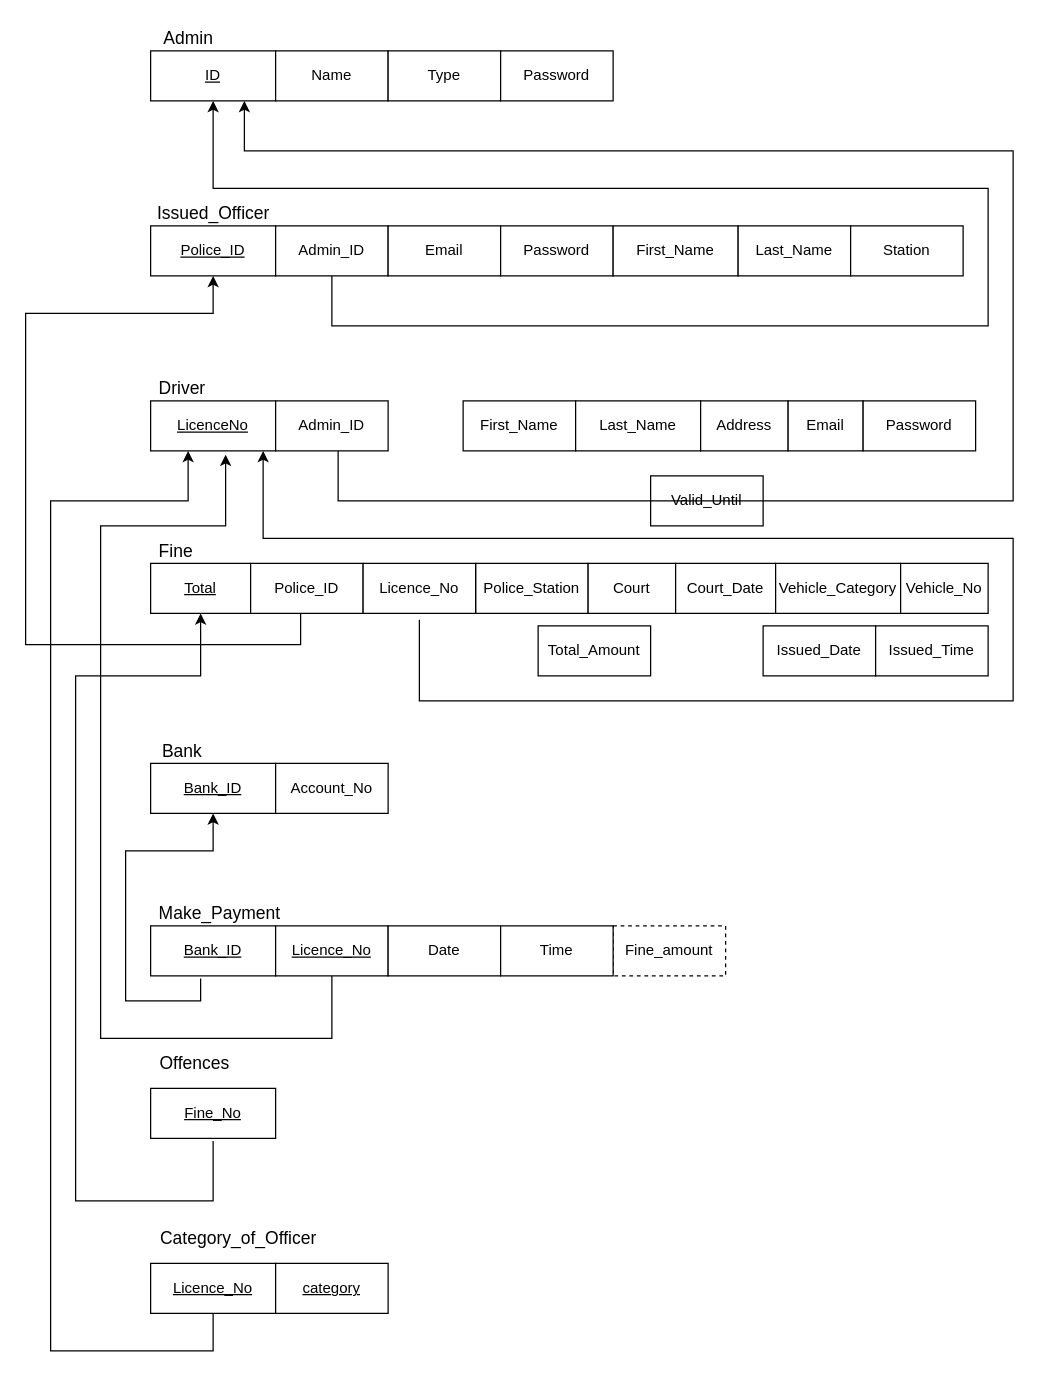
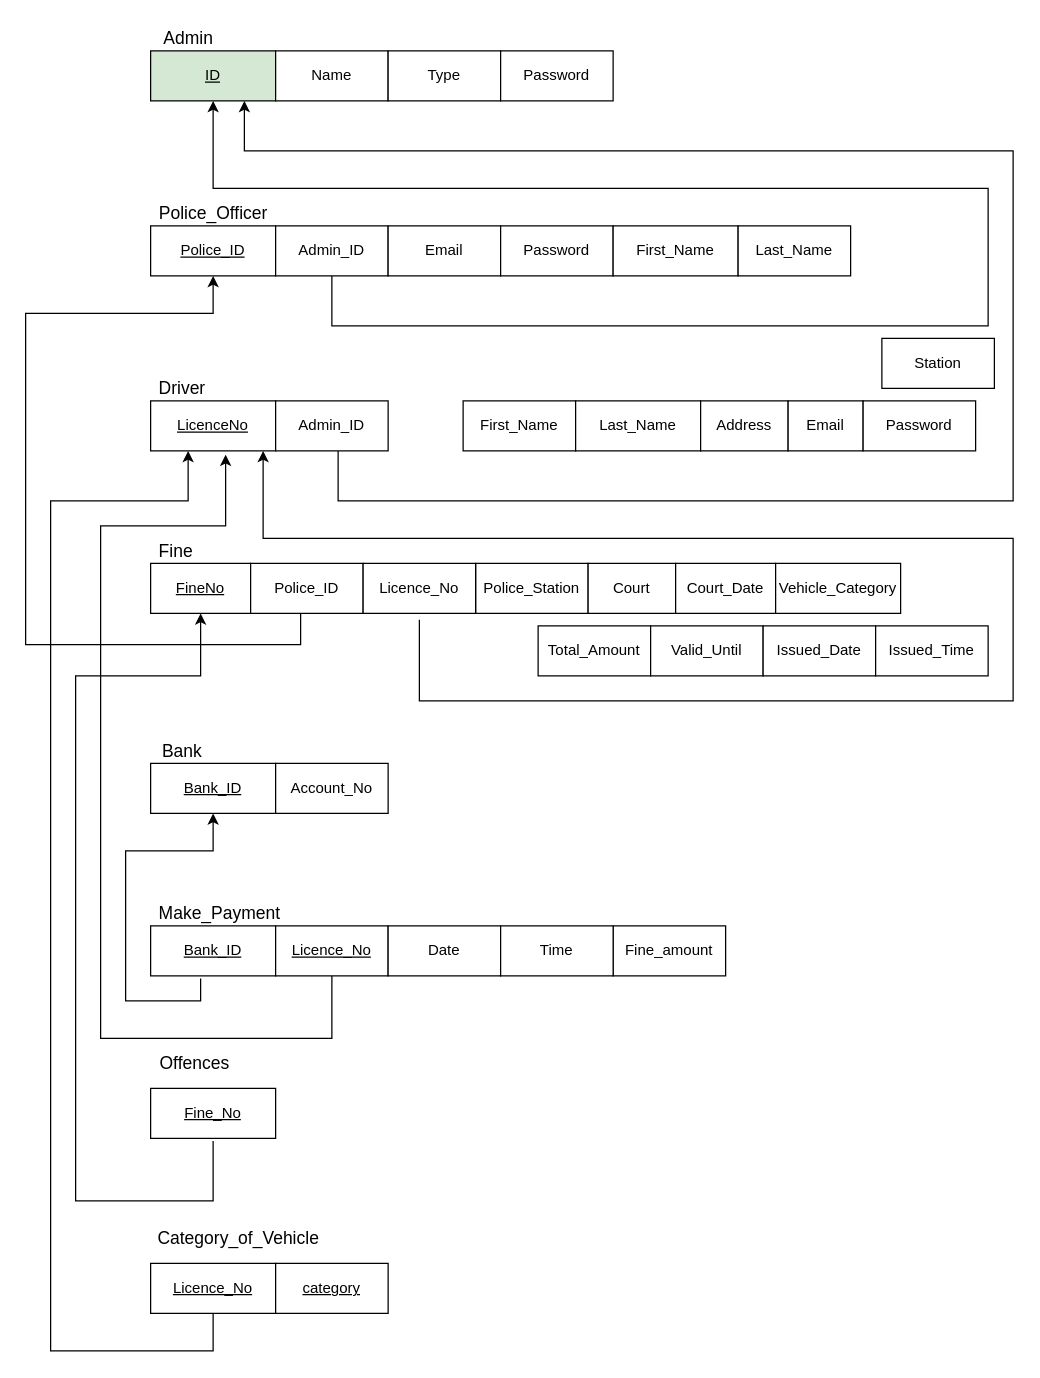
  <mxCell id="0" />
  <mxCell id="1" parent="0" />
  <mxCell id="2" value="&lt;font style=&quot;font-size: 14px&quot;&gt;Admin&lt;/font&gt;" style="text;html=1;align=center;verticalAlign=middle;resizable=0;points=[];autosize=1;" parent="1" vertex="1"><mxGeometry x="120" y="20" width="60" height="20" as="geometry" /></mxCell>
- <mxCell id="3" value="&lt;font style=&quot;font-size: 14px&quot;&gt;Issued_Officer&lt;/font&gt;" style="text;html=1;align=center;verticalAlign=middle;resizable=0;points=[];autosize=1;" parent="1" vertex="1"><mxGeometry x="120" y="160" width="100" height="20" as="geometry" /></mxCell>
+ <mxCell id="3" value="&lt;font style=&quot;font-size: 14px&quot;&gt;Police_Officer&lt;/font&gt;" style="text;html=1;align=center;verticalAlign=middle;resizable=0;points=[];autosize=1;" parent="1" vertex="1"><mxGeometry x="120" y="160" width="100" height="20" as="geometry" /></mxCell>
  <mxCell id="4" value="&lt;font style=&quot;font-size: 14px&quot;&gt;Driver&lt;/font&gt;" style="text;html=1;align=center;verticalAlign=middle;resizable=0;points=[];autosize=1;" parent="1" vertex="1"><mxGeometry x="120" y="300" width="50" height="20" as="geometry" /></mxCell>
  <mxCell id="5" value="&lt;font style=&quot;font-size: 14px&quot;&gt;Fine&lt;/font&gt;" style="text;html=1;align=center;verticalAlign=middle;resizable=0;points=[];autosize=1;" parent="1" vertex="1"><mxGeometry x="120" y="430" width="40" height="20" as="geometry" /></mxCell>
  <mxCell id="6" value="&lt;font style=&quot;font-size: 14px&quot;&gt;Bank&lt;/font&gt;" style="text;html=1;align=center;verticalAlign=middle;resizable=0;points=[];autosize=1;" parent="1" vertex="1"><mxGeometry x="120" y="590" width="50" height="20" as="geometry" /></mxCell>
  <mxCell id="7" value="&lt;font style=&quot;font-size: 14px&quot;&gt;Make_Payment&lt;/font&gt;" style="text;html=1;align=center;verticalAlign=middle;resizable=0;points=[];autosize=1;" parent="1" vertex="1"><mxGeometry x="120" y="720" width="110" height="20" as="geometry" /></mxCell>
  <mxCell id="8" value="&lt;font style=&quot;font-size: 14px&quot;&gt;Offences&lt;/font&gt;" style="text;html=1;align=center;verticalAlign=middle;resizable=0;points=[];autosize=1;" parent="1" vertex="1"><mxGeometry x="120" y="840" width="70" height="20" as="geometry" /></mxCell>
- <mxCell id="9" value="&lt;u&gt;&lt;font style=&quot;font-size: 12px&quot;&gt;ID&lt;/font&gt;&lt;/u&gt;" style="rounded=0;whiteSpace=wrap;html=1;" parent="1" vertex="1"><mxGeometry x="120" y="40" width="100" height="40" as="geometry" /></mxCell>
+ <mxCell id="9" value="&lt;u&gt;&lt;font style=&quot;font-size: 12px&quot;&gt;ID&lt;/font&gt;&lt;/u&gt;" style="rounded=0;whiteSpace=wrap;html=1;fillColor=#d5e8d4;" parent="1" vertex="1"><mxGeometry x="120" y="40" width="100" height="40" as="geometry" /></mxCell>
  <mxCell id="10" value="Name" style="rounded=0;whiteSpace=wrap;html=1;" parent="1" vertex="1"><mxGeometry x="220" y="40" width="90" height="40" as="geometry" /></mxCell>
  <mxCell id="11" value="Type" style="rounded=0;whiteSpace=wrap;html=1;" parent="1" vertex="1"><mxGeometry x="310" y="40" width="90" height="40" as="geometry" /></mxCell>
  <mxCell id="12" value="&lt;u&gt;&lt;font style=&quot;font-size: 12px&quot;&gt;Police_ID&lt;/font&gt;&lt;/u&gt;" style="rounded=0;whiteSpace=wrap;html=1;" parent="1" vertex="1"><mxGeometry x="120" y="180" width="100" height="40" as="geometry" /></mxCell>
  <mxCell id="13" value="Admin_ID" style="rounded=0;whiteSpace=wrap;html=1;" parent="1" vertex="1"><mxGeometry x="220" y="180" width="90" height="40" as="geometry" /></mxCell>
  <mxCell id="14" value="Email" style="rounded=0;whiteSpace=wrap;html=1;" parent="1" vertex="1"><mxGeometry x="310" y="180" width="90" height="40" as="geometry" /></mxCell>
  <mxCell id="15" value="Password" style="rounded=0;whiteSpace=wrap;html=1;" parent="1" vertex="1"><mxGeometry x="400" y="180" width="90" height="40" as="geometry" /></mxCell>
  <mxCell id="16" value="&lt;u&gt;&lt;font style=&quot;font-size: 12px&quot;&gt;LicenceNo&lt;/font&gt;&lt;/u&gt;" style="rounded=0;whiteSpace=wrap;html=1;" parent="1" vertex="1"><mxGeometry x="120" y="320" width="100" height="40" as="geometry" /></mxCell>
  <mxCell id="17" value="Admin_ID" style="rounded=0;whiteSpace=wrap;html=1;" parent="1" vertex="1"><mxGeometry x="220" y="320" width="90" height="40" as="geometry" /></mxCell>
  <mxCell id="18" value="First_Name" style="rounded=0;whiteSpace=wrap;html=1;" parent="1" vertex="1"><mxGeometry x="370" y="320" width="90" height="40" as="geometry" /></mxCell>
  <mxCell id="19" value="&lt;font style=&quot;font-size: 12px&quot;&gt;Last_Name&lt;/font&gt;" style="rounded=0;whiteSpace=wrap;html=1;" parent="1" vertex="1"><mxGeometry x="460" y="320" width="100" height="40" as="geometry" /></mxCell>
  <mxCell id="20" value="Address" style="rounded=0;whiteSpace=wrap;html=1;" parent="1" vertex="1"><mxGeometry x="560" y="320" width="70" height="40" as="geometry" /></mxCell>
  <mxCell id="21" value="Email" style="rounded=0;whiteSpace=wrap;html=1;" parent="1" vertex="1"><mxGeometry x="630" y="320" width="60" height="40" as="geometry" /></mxCell>
  <mxCell id="22" value="Password" style="rounded=0;whiteSpace=wrap;html=1;" parent="1" vertex="1"><mxGeometry x="690" y="320" width="90" height="40" as="geometry" /></mxCell>
  <mxCell id="23" value="First_Name" style="rounded=0;whiteSpace=wrap;html=1;" parent="1" vertex="1"><mxGeometry x="490" y="180" width="100" height="40" as="geometry" /></mxCell>
  <mxCell id="24" value="Last_Name" style="rounded=0;whiteSpace=wrap;html=1;" parent="1" vertex="1"><mxGeometry x="590" y="180" width="90" height="40" as="geometry" /></mxCell>
- <mxCell id="25" value="Station" style="rounded=0;whiteSpace=wrap;html=1;" parent="1" vertex="1"><mxGeometry x="680" y="180" width="90" height="40" as="geometry" /></mxCell>
- <mxCell id="26" value="&lt;u&gt;&lt;font style=&quot;font-size: 12px&quot;&gt;Total&lt;/font&gt;&lt;/u&gt;" style="rounded=0;whiteSpace=wrap;html=1;" parent="1" vertex="1"><mxGeometry x="120" y="450" width="80" height="40" as="geometry" /></mxCell>
+ <mxCell id="25" value="Station" style="rounded=0;whiteSpace=wrap;html=1;" parent="1" vertex="1"><mxGeometry x="705" y="270" width="90" height="40" as="geometry" /></mxCell>
+ <mxCell id="26" value="&lt;u&gt;&lt;font style=&quot;font-size: 12px&quot;&gt;FineNo&lt;/font&gt;&lt;/u&gt;" style="rounded=0;whiteSpace=wrap;html=1;" parent="1" vertex="1"><mxGeometry x="120" y="450" width="80" height="40" as="geometry" /></mxCell>
  <mxCell id="27" value="Police_ID" style="rounded=0;whiteSpace=wrap;html=1;" parent="1" vertex="1"><mxGeometry x="200" y="450" width="90" height="40" as="geometry" /></mxCell>
  <mxCell id="28" value="Police_Station" style="rounded=0;whiteSpace=wrap;html=1;" parent="1" vertex="1"><mxGeometry x="380" y="450" width="90" height="40" as="geometry" /></mxCell>
  <mxCell id="29" value="Licence_No" style="rounded=0;whiteSpace=wrap;html=1;" parent="1" vertex="1"><mxGeometry x="290" y="450" width="90" height="40" as="geometry" /></mxCell>
  <mxCell id="30" value="Court" style="rounded=0;whiteSpace=wrap;html=1;" parent="1" vertex="1"><mxGeometry x="470" y="450" width="70" height="40" as="geometry" /></mxCell>
  <mxCell id="31" value="&lt;font style=&quot;font-size: 12px&quot;&gt;Court_Date&lt;/font&gt;" style="rounded=0;whiteSpace=wrap;html=1;" parent="1" vertex="1"><mxGeometry x="540" y="450" width="80" height="40" as="geometry" /></mxCell>
  <mxCell id="32" value="Vehicle_Category" style="rounded=0;whiteSpace=wrap;html=1;" parent="1" vertex="1"><mxGeometry x="620" y="450" width="100" height="40" as="geometry" /></mxCell>
  <mxCell id="33" value="Total_Amount" style="rounded=0;whiteSpace=wrap;html=1;" parent="1" vertex="1"><mxGeometry x="430" y="500" width="90" height="40" as="geometry" /></mxCell>
- <mxCell id="34" value="Valid_Until" style="rounded=0;whiteSpace=wrap;html=1;" parent="1" vertex="1"><mxGeometry x="520" y="380" width="90" height="40" as="geometry" /></mxCell>
+ <mxCell id="34" value="Valid_Until" style="rounded=0;whiteSpace=wrap;html=1;" parent="1" vertex="1"><mxGeometry x="520" y="500" width="90" height="40" as="geometry" /></mxCell>
  <mxCell id="35" value="Issued_Date" style="rounded=0;whiteSpace=wrap;html=1;" parent="1" vertex="1"><mxGeometry x="610" y="500" width="90" height="40" as="geometry" /></mxCell>
  <mxCell id="36" value="Issued_Time" style="rounded=0;whiteSpace=wrap;html=1;" parent="1" vertex="1"><mxGeometry x="700" y="500" width="90" height="40" as="geometry" /></mxCell>
- <mxCell id="37" value="Vehicle_No" style="rounded=0;whiteSpace=wrap;html=1;" parent="1" vertex="1"><mxGeometry x="720" y="450" width="70" height="40" as="geometry" /></mxCell>
  <mxCell id="38" value="&lt;u&gt;&lt;font style=&quot;font-size: 12px&quot;&gt;Bank_ID&lt;/font&gt;&lt;/u&gt;" style="rounded=0;whiteSpace=wrap;html=1;" parent="1" vertex="1"><mxGeometry x="120" y="610" width="100" height="40" as="geometry" /></mxCell>
  <mxCell id="39" value="Account_No" style="rounded=0;whiteSpace=wrap;html=1;" parent="1" vertex="1"><mxGeometry x="220" y="610" width="90" height="40" as="geometry" /></mxCell>
- <mxCell id="40" value="Fine_amount" style="rounded=0;whiteSpace=wrap;html=1;dashed=1;" parent="1" vertex="1"><mxGeometry x="490" y="740" width="90" height="40" as="geometry" /></mxCell>
+ <mxCell id="40" value="Fine_amount" style="rounded=0;whiteSpace=wrap;html=1;" parent="1" vertex="1"><mxGeometry x="490" y="740" width="90" height="40" as="geometry" /></mxCell>
  <mxCell id="41" value="&lt;u&gt;&lt;font style=&quot;font-size: 12px&quot;&gt;Bank_ID&lt;/font&gt;&lt;/u&gt;" style="rounded=0;whiteSpace=wrap;html=1;" parent="1" vertex="1"><mxGeometry x="120" y="740" width="100" height="40" as="geometry" /></mxCell>
  <mxCell id="42" value="&lt;u&gt;Licence_No&lt;/u&gt;" style="rounded=0;whiteSpace=wrap;html=1;" parent="1" vertex="1"><mxGeometry x="220" y="740" width="90" height="40" as="geometry" /></mxCell>
  <mxCell id="43" value="Date" style="rounded=0;whiteSpace=wrap;html=1;" parent="1" vertex="1"><mxGeometry x="310" y="740" width="90" height="40" as="geometry" /></mxCell>
  <mxCell id="44" value="Time" style="rounded=0;whiteSpace=wrap;html=1;" parent="1" vertex="1"><mxGeometry x="400" y="740" width="90" height="40" as="geometry" /></mxCell>
- <mxCell id="45" value="&lt;font style=&quot;font-size: 14px&quot;&gt;Category_of_Officer&lt;/font&gt;" style="text;html=1;align=center;verticalAlign=middle;resizable=0;points=[];autosize=1;" parent="1" vertex="1"><mxGeometry x="120" y="980" width="140" height="20" as="geometry" /></mxCell>
+ <mxCell id="45" value="&lt;font style=&quot;font-size: 14px&quot;&gt;Category_of_Vehicle&lt;/font&gt;" style="text;html=1;align=center;verticalAlign=middle;resizable=0;points=[];autosize=1;" parent="1" vertex="1"><mxGeometry x="120" y="980" width="140" height="20" as="geometry" /></mxCell>
  <mxCell id="46" value="&lt;u&gt;&lt;font style=&quot;font-size: 12px&quot;&gt;Fine_No&lt;/font&gt;&lt;/u&gt;" style="rounded=0;whiteSpace=wrap;html=1;" parent="1" vertex="1"><mxGeometry x="120" y="870" width="100" height="40" as="geometry" /></mxCell>
  <mxCell id="47" value="" style="edgeStyle=orthogonalEdgeStyle;rounded=0;orthogonalLoop=1;jettySize=auto;html=1;" parent="1" source="48" edge="1"><mxGeometry relative="1" as="geometry"><mxPoint x="150" y="360" as="targetPoint" /><Array as="points"><mxPoint x="170" y="1080" /><mxPoint x="40" y="1080" /><mxPoint x="40" y="400" /><mxPoint x="150" y="400" /></Array></mxGeometry></mxCell>
  <mxCell id="48" value="&lt;u&gt;&lt;font style=&quot;font-size: 12px&quot;&gt;Licence_No&lt;/font&gt;&lt;/u&gt;" style="rounded=0;whiteSpace=wrap;html=1;" parent="1" vertex="1"><mxGeometry x="120" y="1010" width="100" height="40" as="geometry" /></mxCell>
  <mxCell id="49" value="&lt;u&gt;category&lt;/u&gt;" style="rounded=0;whiteSpace=wrap;html=1;" parent="1" vertex="1"><mxGeometry x="220" y="1010" width="90" height="40" as="geometry" /></mxCell>
  <mxCell id="50" value="" style="edgeStyle=orthogonalEdgeStyle;rounded=0;orthogonalLoop=1;jettySize=auto;html=1;" parent="1" edge="1"><mxGeometry relative="1" as="geometry"><mxPoint x="170" y="912" as="sourcePoint" /><mxPoint x="160" y="490" as="targetPoint" /><Array as="points"><mxPoint x="170" y="960" /><mxPoint x="60" y="960" /><mxPoint x="60" y="540" /><mxPoint x="160" y="540" /></Array></mxGeometry></mxCell>
  <mxCell id="51" value="" style="edgeStyle=orthogonalEdgeStyle;rounded=0;orthogonalLoop=1;jettySize=auto;html=1;" parent="1" edge="1"><mxGeometry relative="1" as="geometry"><mxPoint x="160" y="782" as="sourcePoint" /><mxPoint x="170" y="650" as="targetPoint" /><Array as="points"><mxPoint x="160" y="800" /><mxPoint x="100" y="800" /><mxPoint x="100" y="680" /><mxPoint x="170" y="680" /></Array></mxGeometry></mxCell>
  <mxCell id="52" value="" style="edgeStyle=orthogonalEdgeStyle;rounded=0;orthogonalLoop=1;jettySize=auto;html=1;exitX=0.5;exitY=1;exitDx=0;exitDy=0;entryX=0.6;entryY=1.075;entryDx=0;entryDy=0;entryPerimeter=0;" parent="1" source="42" target="16" edge="1"><mxGeometry relative="1" as="geometry"><mxPoint x="170" y="792" as="sourcePoint" /><mxPoint x="180" y="400" as="targetPoint" /><Array as="points"><mxPoint x="265" y="830" /><mxPoint x="80" y="830" /><mxPoint x="80" y="420" /><mxPoint x="180" y="420" /></Array></mxGeometry></mxCell>
  <mxCell id="53" value="" style="edgeStyle=orthogonalEdgeStyle;rounded=0;orthogonalLoop=1;jettySize=auto;html=1;entryX=0.5;entryY=1;entryDx=0;entryDy=0;" parent="1" source="27" target="12" edge="1"><mxGeometry relative="1" as="geometry"><mxPoint x="240" y="497" as="sourcePoint" /><mxPoint x="250" y="365" as="targetPoint" /><Array as="points"><mxPoint x="240" y="515" /><mxPoint x="20" y="515" /><mxPoint x="20" y="250" /><mxPoint x="170" y="250" /></Array></mxGeometry></mxCell>
  <mxCell id="54" value="" style="edgeStyle=orthogonalEdgeStyle;rounded=0;orthogonalLoop=1;jettySize=auto;html=1;" parent="1" edge="1"><mxGeometry relative="1" as="geometry"><mxPoint x="335" y="495" as="sourcePoint" /><mxPoint x="210" y="360" as="targetPoint" /><Array as="points"><mxPoint x="335" y="560" /><mxPoint x="810" y="560" /><mxPoint x="810" y="430" /><mxPoint x="210" y="430" /></Array></mxGeometry></mxCell>
  <mxCell id="55" value="" style="edgeStyle=orthogonalEdgeStyle;rounded=0;orthogonalLoop=1;jettySize=auto;html=1;" parent="1" edge="1"><mxGeometry relative="1" as="geometry"><mxPoint x="270" y="360" as="sourcePoint" /><mxPoint x="195" y="80" as="targetPoint" /><Array as="points"><mxPoint x="270" y="400" /><mxPoint x="810" y="400" /><mxPoint x="810" y="120" /><mxPoint x="195" y="120" /></Array></mxGeometry></mxCell>
  <mxCell id="56" value="" style="edgeStyle=orthogonalEdgeStyle;rounded=0;orthogonalLoop=1;jettySize=auto;html=1;entryX=0.5;entryY=1;entryDx=0;entryDy=0;" parent="1" target="9" edge="1"><mxGeometry relative="1" as="geometry"><mxPoint x="265" y="220" as="sourcePoint" /><mxPoint x="190" y="-60" as="targetPoint" /><Array as="points"><mxPoint x="265" y="260" /><mxPoint x="790" y="260" /><mxPoint x="790" y="150" /><mxPoint x="170" y="150" /></Array></mxGeometry></mxCell>
  <mxCell id="57" value="Password" style="rounded=0;whiteSpace=wrap;html=1;" parent="1" vertex="1"><mxGeometry x="400" y="40" width="90" height="40" as="geometry" /></mxCell>
